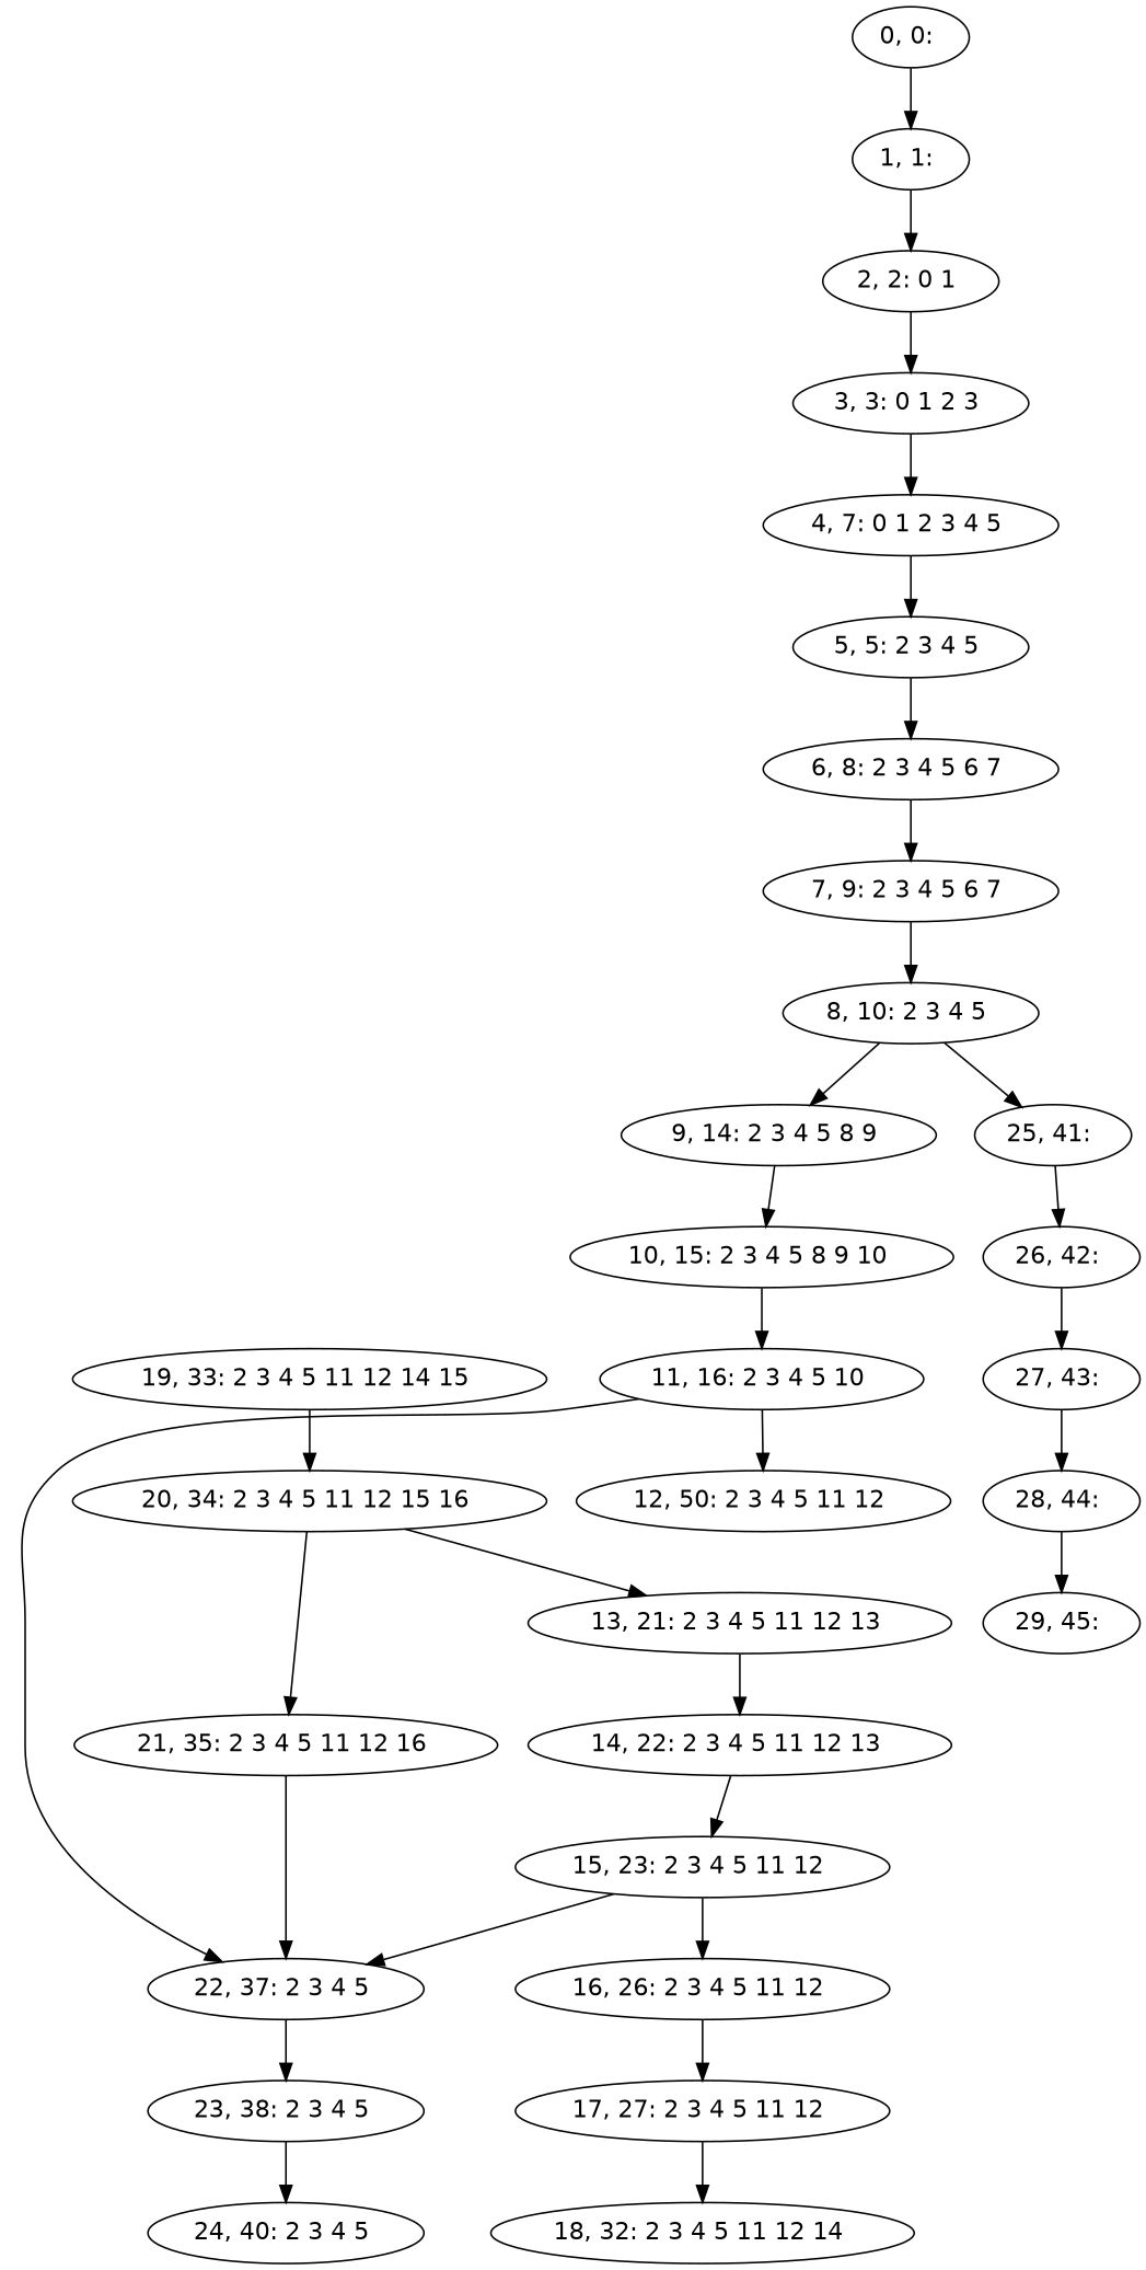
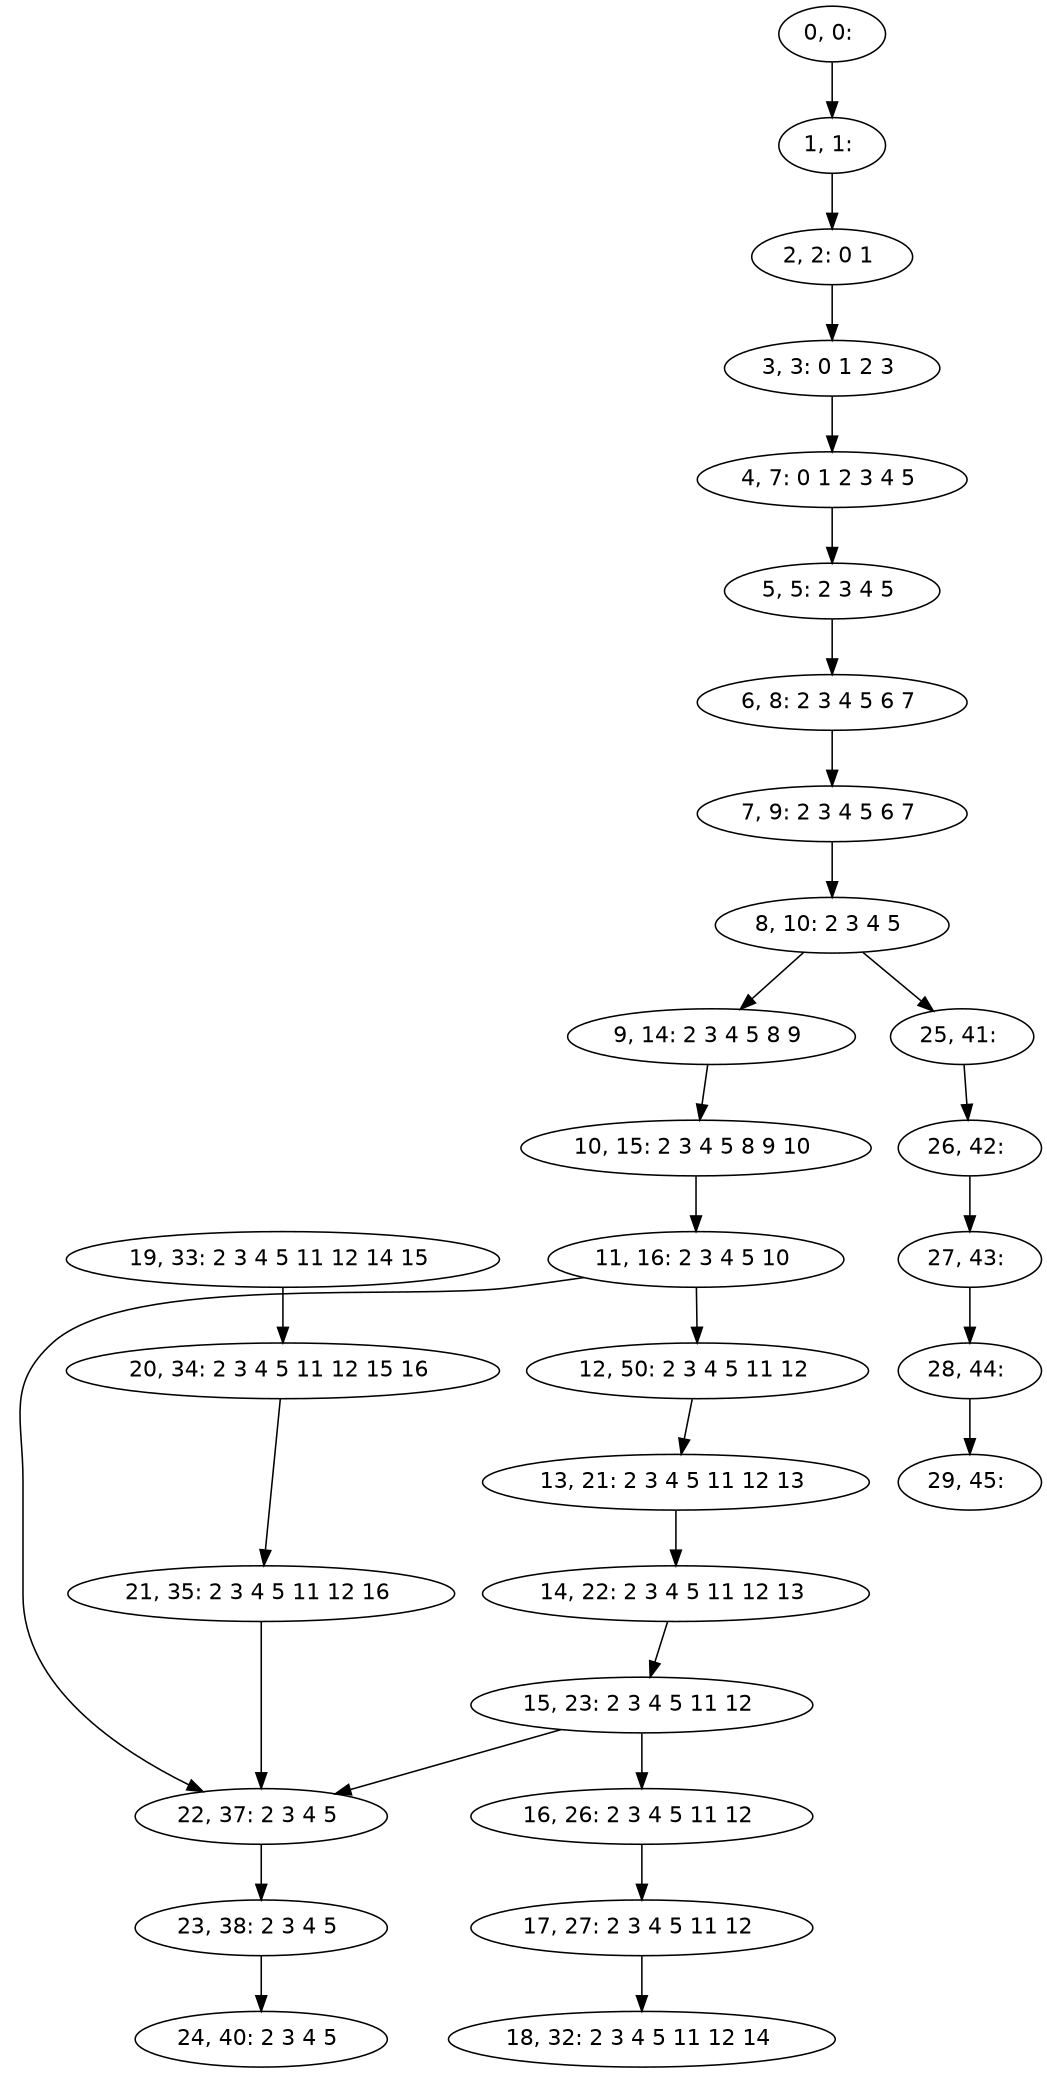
  digraph {
    fontname="DejaVu Sans"
    node [fontname="DejaVu Sans"]
    edge [fontname="DejaVu Sans"]
    n1 [label="0, 0: "]
    n2 [label="1, 1: "]
    n3 [label="2, 2: 0 1 "]
    n4 [label="3, 3: 0 1 2 3 "]
    n5 [label="4, 7: 0 1 2 3 4 5 "]
    n6 [label="5, 5: 2 3 4 5 "]
    n7 [label="6, 8: 2 3 4 5 6 7 "]
    n8 [label="7, 9: 2 3 4 5 6 7 "]
    n9 [label="8, 10: 2 3 4 5 "]
    n10 [label="9, 14: 2 3 4 5 8 9 "]
    n11 [label="25, 41: "]
    n12 [label="10, 15: 2 3 4 5 8 9 10 "]
    n13 [label="26, 42: "]
    n14 [label="11, 16: 2 3 4 5 10 "]
    n15 [label="12, 50: 2 3 4 5 11 12 "]
    n16 [label="22, 37: 2 3 4 5 "]
    n17 [label="13, 21: 2 3 4 5 11 12 13 "]
    n18 [label="23, 38: 2 3 4 5 "]
    n19 [label="14, 22: 2 3 4 5 11 12 13 "]
    n20 [label="15, 23: 2 3 4 5 11 12 "]
    n21 [label="16, 26: 2 3 4 5 11 12 "]
    n22 [label="17, 27: 2 3 4 5 11 12 "]
    n23 [label="18, 32: 2 3 4 5 11 12 14 "]
    n24 [label="19, 33: 2 3 4 5 11 12 14 15 "]
    n25 [label="20, 34: 2 3 4 5 11 12 15 16 "]
    n26 [label="21, 35: 2 3 4 5 11 12 16 "]
    n27 [label="24, 40: 2 3 4 5 "]
    n28 [label="27, 43: "]
    n29 [label="28, 44: "]
    n30 [label="29, 45: "]
    n1 -> n2
    n2 -> n3
    n3 -> n4
    n4 -> n5
    n5 -> n6
    n6 -> n7
    n7 -> n8
    n8 -> n9
    n9 -> n10
    n9 -> n11
    n10 -> n12
    n11 -> n13
    n12 -> n14
    n13 -> n28
    n14 -> n15
    n14 -> n16
-   n25 -> n17
+   n15 -> n17
    n16 -> n18
    n17 -> n19
    n18 -> n27
    n19 -> n20
    n20 -> n16
    n20 -> n21
    n21 -> n22
    n22 -> n23
    n24 -> n25
    n25 -> n26
    n26 -> n16
    n28 -> n29
    n29 -> n30
  }
